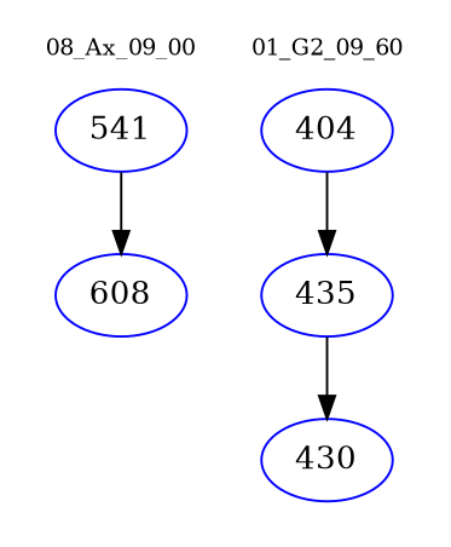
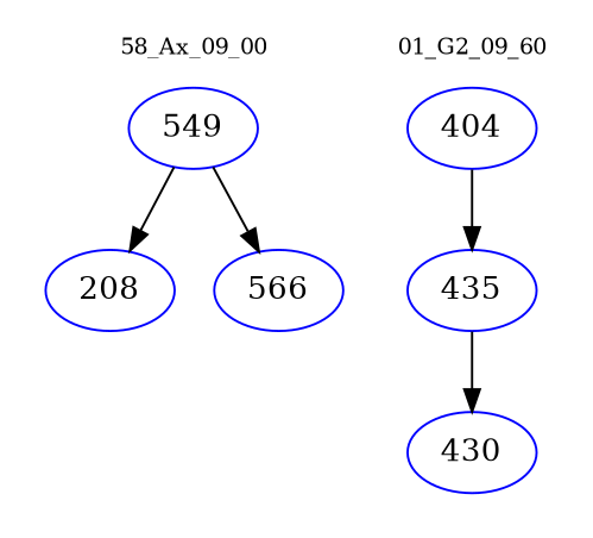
  digraph {
    node [color=blue]
    edge [color=black]
-   n1 [label=541]
-   n2 [label=608]
+   n1 [label=549]
+   n2 [label=208]
+   n3 [label=566]
    n4 [label=404]
    n5 [label=435]
    n6 [label=430]
    subgraph cluster_1 {
      color=white
      fontsize=10
-     label="08_Ax_09_00"
+     label="58_Ax_09_00"
      n1
      n2
+     n3
    }
    subgraph cluster_2 {
      color=white
      fontsize=10
      label="01_G2_09_60"
      n4
      n5
      n6
    }
    n1 -> n2
+   n1 -> n3
    n4 -> n5
    n5 -> n6
  }
